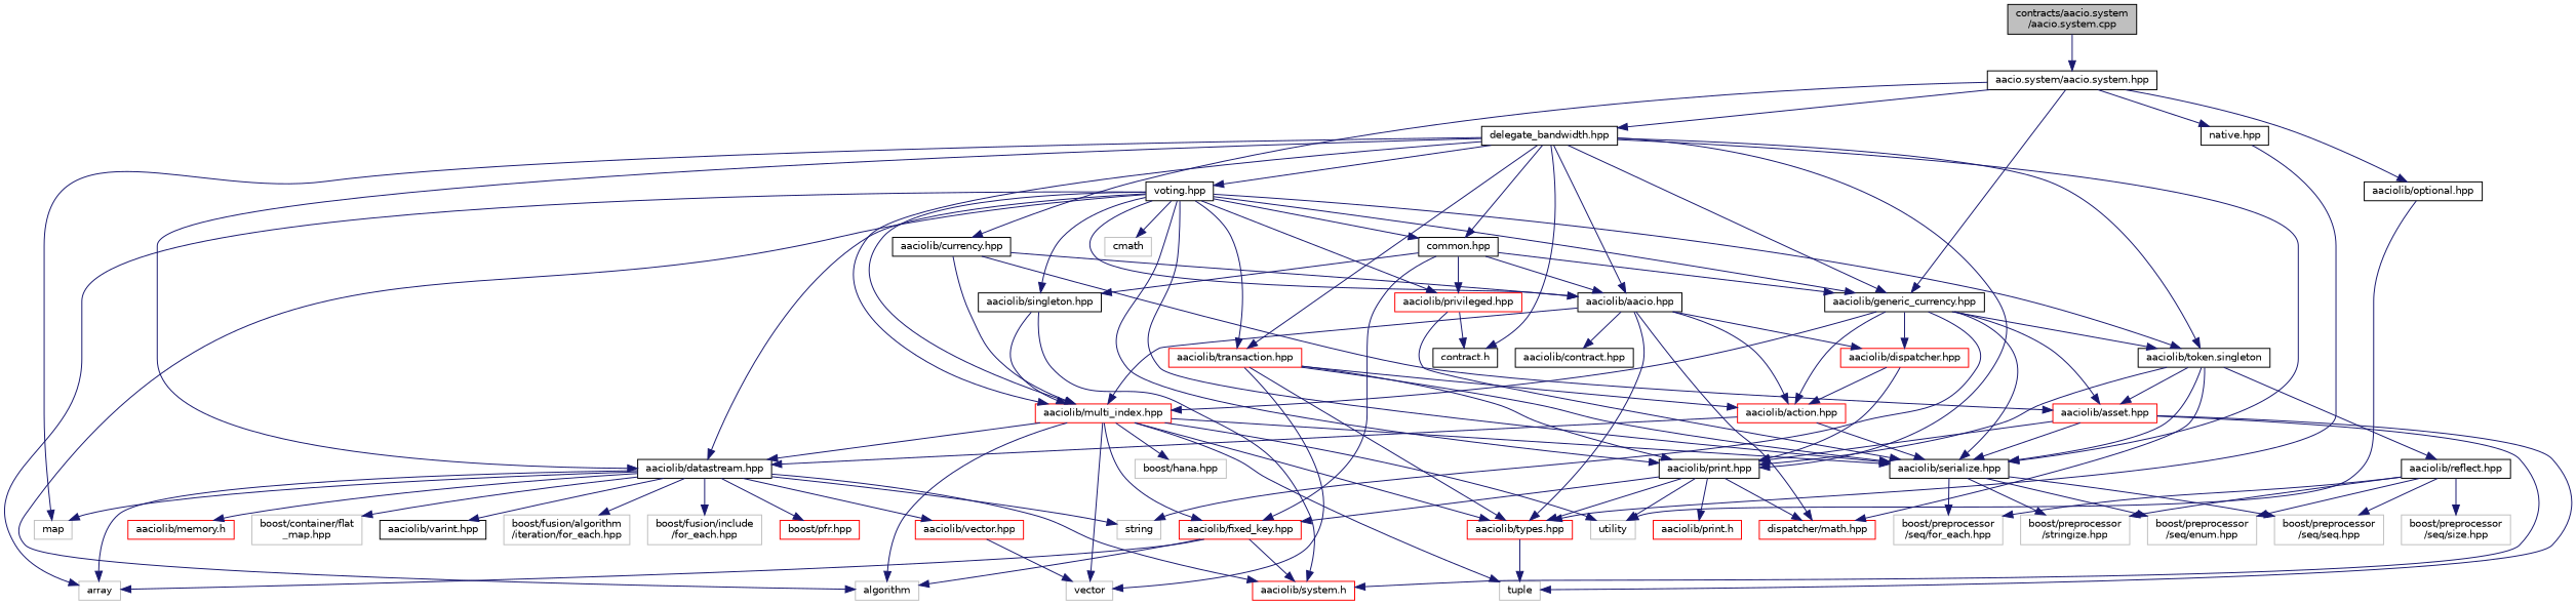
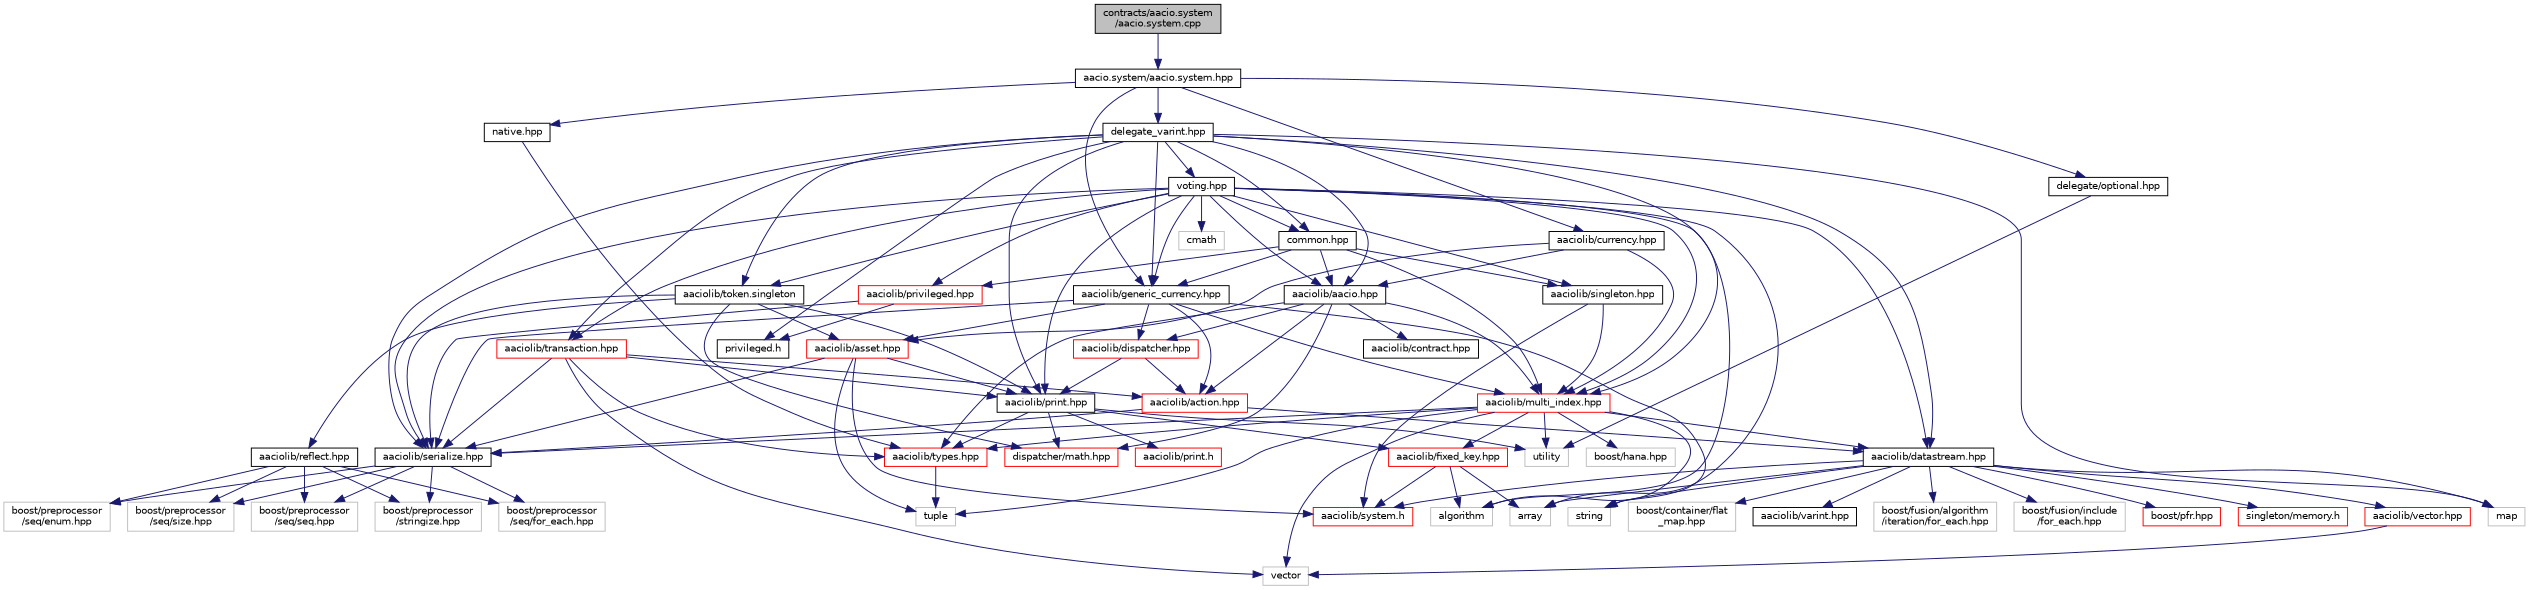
  digraph {
    node [color=black fillcolor=white fontname=Helvetica fontsize=10 shape=record style=filled]
    edge [color=midnightblue fontname=Helvetica fontsize=10 labelfontname=Helvetica labelfontsize=10 style=solid]
    n1 [fillcolor=grey75 fontcolor=black height=0.2 label="contracts/aacio.system\l/aacio.system.cpp" width=0.4]
    n2 [height=0.2 label="aacio.system/aacio.system.hpp" width=0.4]
-   n3 [height=0.2 label="delegate_bandwidth.hpp" width=0.4]
+   n3 [height=0.2 label="delegate_varint.hpp" width=0.4]
    n4 [height=0.2 label="aaciolib/generic_currency.hpp" width=0.4]
    n5 [height=0.2 label="native.hpp" width=0.4]
-   n6 [height=0.2 label="aaciolib/optional.hpp" width=0.4]
+   n6 [height=0.2 label="delegate/optional.hpp" width=0.4]
    n7 [height=0.2 label="aaciolib/currency.hpp" width=0.4]
    n8 [height=0.2 label="common.hpp" width=0.4]
    n9 [height=0.2 label="aaciolib/aacio.hpp" width=0.4]
    n10 [height=0.2 label="aaciolib/datastream.hpp" width=0.4]
    n11 [color=grey75 height=0.2 label=map width=0.4]
    n12 [height=0.2 label="aaciolib/serialize.hpp" width=0.4]
    n13 [height=0.2 label="aaciolib/print.hpp" width=0.4]
    n14 [color=red height=0.2 label="aaciolib/multi_index.hpp" width=0.4]
    n15 [height=0.2 label="aaciolib/token.singleton" width=0.4]
-   n16 [height=0.2 label="contract.h" width=0.4]
+   n16 [height=0.2 label="privileged.h" width=0.4]
    n17 [height=0.2 label="voting.hpp" width=0.4]
    n18 [color=red height=0.2 label="aaciolib/transaction.hpp" width=0.4]
    n19 [color=red height=0.2 label="aaciolib/action.hpp" width=0.4]
    n20 [color=red height=0.2 label="aaciolib/dispatcher.hpp" width=0.4]
    n21 [color=grey75 height=0.2 label=string width=0.4]
    n22 [color=red height=0.2 label="aaciolib/asset.hpp" width=0.4]
    n23 [color=red height=0.2 label="aaciolib/types.hpp" width=0.4]
    n24 [color=grey75 height=0.2 label=utility width=0.4]
    n25 [color=red height=0.2 label="aaciolib/privileged.hpp" width=0.4]
    n26 [height=0.2 label="aaciolib/singleton.hpp" width=0.4]
    n27 [color=red height=0.2 label="dispatcher/math.hpp" width=0.4]
    n28 [height=0.2 label="aaciolib/contract.hpp" width=0.4]
    n29 [color=red height=0.2 label="aaciolib/system.h" width=0.4]
-   n30 [color=red height=0.2 label="aaciolib/memory.h" width=0.4]
+   n30 [color=red height=0.2 label="singleton/memory.h" width=0.4]
    n31 [color=red height=0.2 label="aaciolib/vector.hpp" width=0.4]
    n32 [color=grey75 height=0.2 label="boost/container/flat\l_map.hpp" width=0.4]
    n33 [height=0.2 label="aaciolib/varint.hpp" width=0.4]
    n34 [color=grey75 height=0.2 label=array width=0.4]
    n35 [color=grey75 height=0.2 label="boost/fusion/algorithm\l/iteration/for_each.hpp" width=0.4]
    n36 [color=grey75 height=0.2 label="boost/fusion/include\l/for_each.hpp" width=0.4]
    n37 [color=red height=0.2 label="boost/pfr.hpp" width=0.4]
    n38 [color=grey75 height=0.2 label="boost/preprocessor\l/seq/for_each.hpp" width=0.4]
    n39 [color=grey75 height=0.2 label="boost/preprocessor\l/seq/enum.hpp" width=0.4]
    n40 [color=grey75 height=0.2 label="boost/preprocessor\l/seq/size.hpp" width=0.4]
    n41 [color=grey75 height=0.2 label="boost/preprocessor\l/seq/seq.hpp" width=0.4]
    n42 [color=grey75 height=0.2 label="boost/preprocessor\l/stringize.hpp" width=0.4]
    n43 [color=red height=0.2 label="aaciolib/print.h" width=0.4]
    n44 [color=red height=0.2 label="aaciolib/fixed_key.hpp" width=0.4]
    n45 [color=grey75 height=0.2 label=tuple width=0.4]
    n46 [color=grey75 height=0.2 label=vector width=0.4]
    n47 [color=grey75 height=0.2 label=algorithm width=0.4]
    n48 [color=grey75 height=0.2 label="boost/hana.hpp" width=0.4]
    n49 [height=0.2 label="aaciolib/reflect.hpp" width=0.4]
    n50 [color=grey75 height=0.2 label=cmath width=0.4]
    n1 -> n2
    n2 -> n3
    n2 -> n4
    n2 -> n5
    n2 -> n6
    n2 -> n7
    n3 -> n4
    n3 -> n8
    n3 -> n9
    n3 -> n10
    n3 -> n11
    n3 -> n12
    n3 -> n13
    n3 -> n14
    n3 -> n15
    n3 -> n16
    n3 -> n17
    n3 -> n18
    n4 -> n12
    n4 -> n14
-   n4 -> n15
    n4 -> n19
    n4 -> n20
    n4 -> n21
    n4 -> n22
    n5 -> n23
    n6 -> n24
    n7 -> n9
    n7 -> n14
    n7 -> n22
    n8 -> n4
    n8 -> n9
-   n8 -> n44
+   n8 -> n14
    n8 -> n25
    n8 -> n26
    n9 -> n14
    n9 -> n19
    n9 -> n20
    n9 -> n23
    n9 -> n27
    n9 -> n28
    n10 -> n11
    n10 -> n21
    n10 -> n29
    n10 -> n30
    n10 -> n31
    n10 -> n32
    n10 -> n33
    n10 -> n34
    n10 -> n35
    n10 -> n36
    n10 -> n37
    n12 -> n38
    n12 -> n39
+   n12 -> n40
    n12 -> n41
    n12 -> n42
    n13 -> n23
    n13 -> n24
    n13 -> n27
    n13 -> n43
    n13 -> n44
    n14 -> n10
    n14 -> n12
    n14 -> n23
    n14 -> n24
    n14 -> n44
    n14 -> n45
    n14 -> n46
    n14 -> n47
    n14 -> n48
    n15 -> n12
    n15 -> n13
    n15 -> n22
    n15 -> n27
    n15 -> n49
    n17 -> n4
    n17 -> n8
    n17 -> n9
    n17 -> n10
    n17 -> n12
    n17 -> n13
    n17 -> n14
    n17 -> n15
    n17 -> n18
    n17 -> n25
    n17 -> n26
    n17 -> n34
    n17 -> n47
    n17 -> n50
    n18 -> n12
    n18 -> n13
    n18 -> n19
    n18 -> n23
    n18 -> n46
    n19 -> n10
    n19 -> n12
    n20 -> n13
    n20 -> n19
    n22 -> n12
    n22 -> n13
    n22 -> n29
    n22 -> n45
    n23 -> n45
    n25 -> n12
    n25 -> n16
    n26 -> n14
    n26 -> n29
    n31 -> n46
    n44 -> n29
    n44 -> n34
    n44 -> n47
    n49 -> n38
    n49 -> n39
    n49 -> n40
    n49 -> n41
    n49 -> n42
  }
